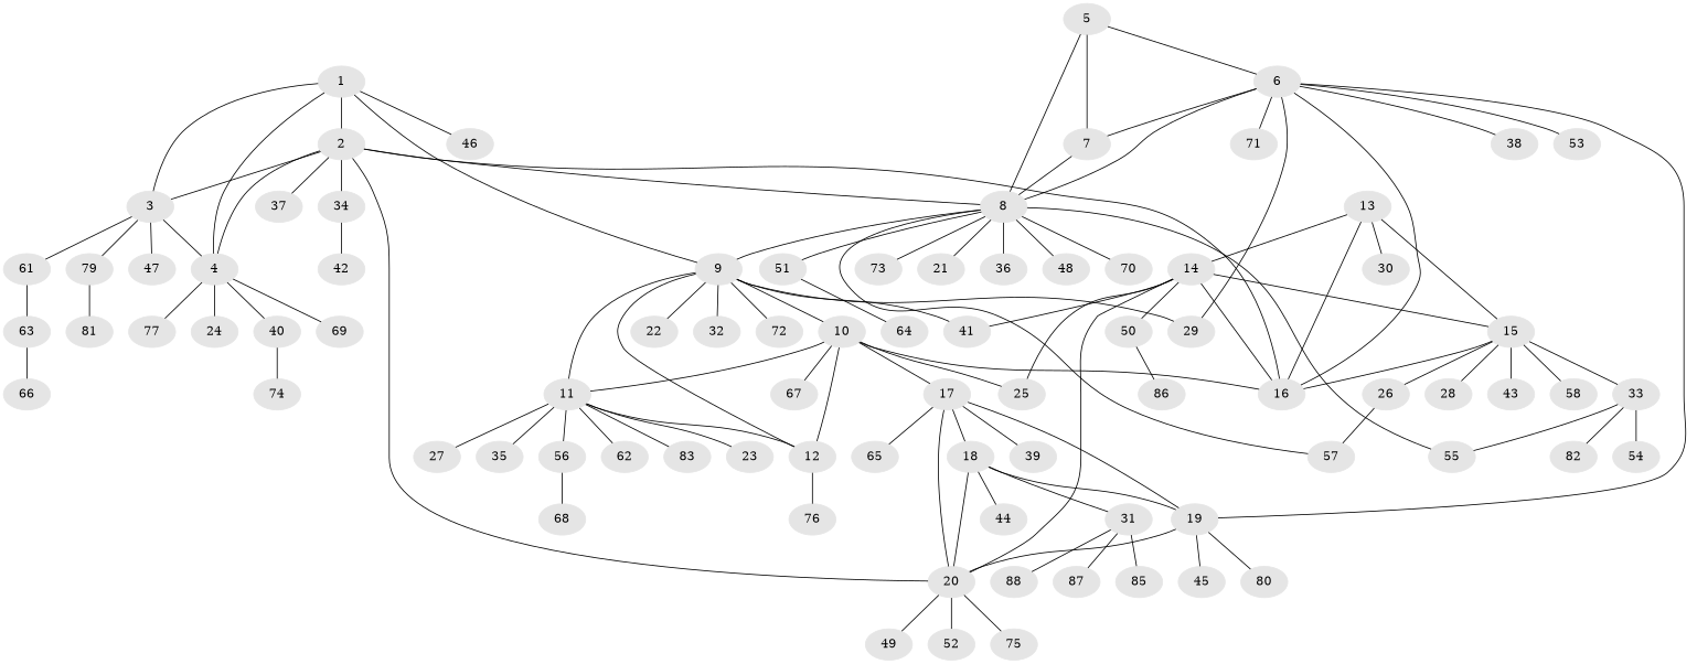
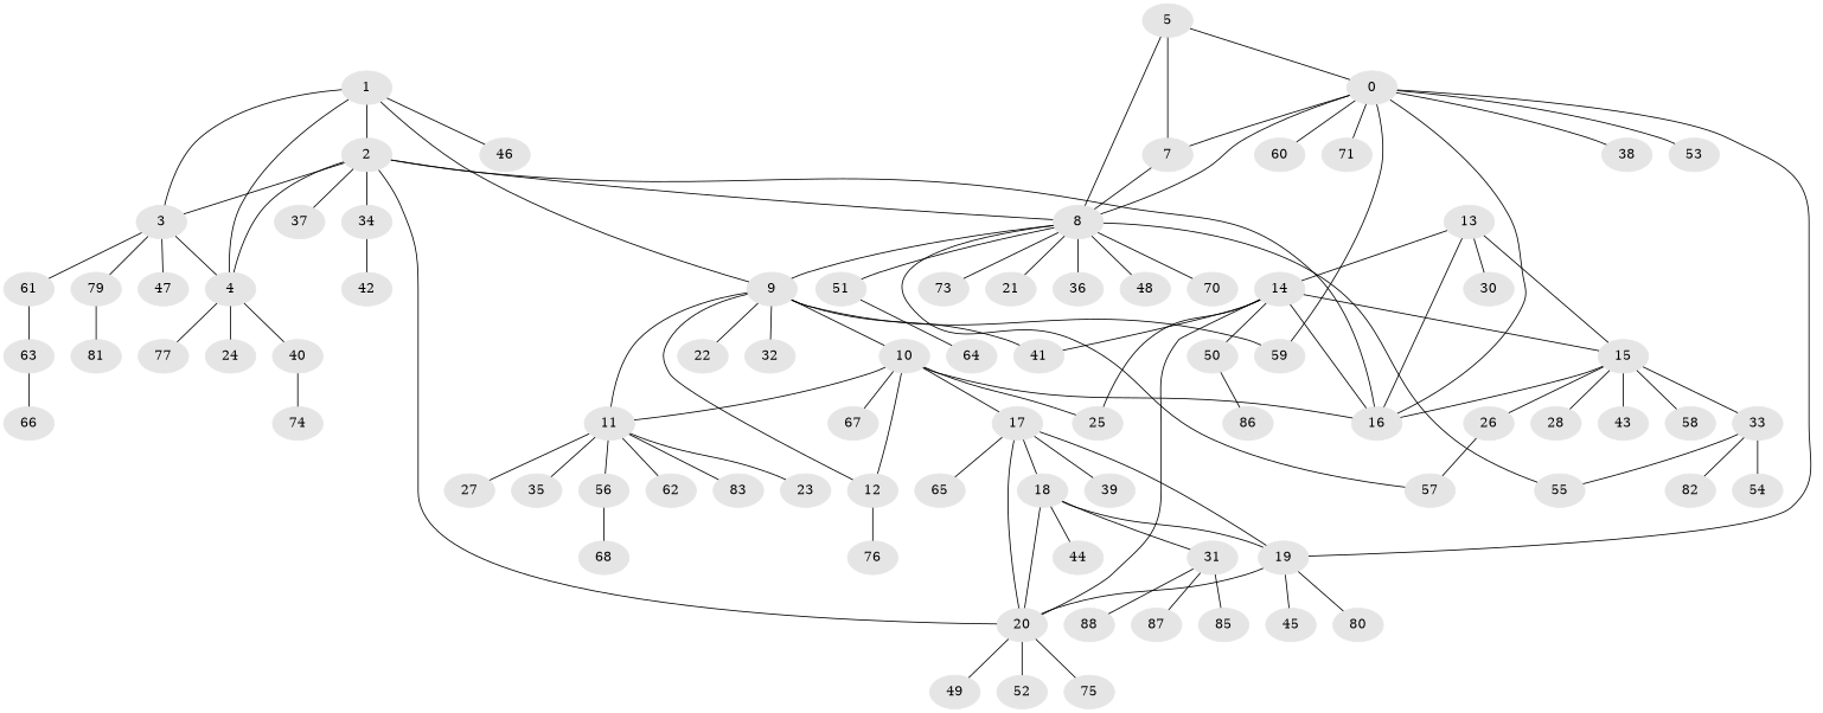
  graph {
    node [color=gray90 style=filled]
    1
    2
    3
    4
    9
    46
    8
    16
    20
    34
    37
    47
    61
    79
    24
    40
-   69
    77
-   29
+   29 [label=59]
    10
    11
    12
    22
    32
    41
-   72
    21
    36
    48
    51
    55
    57
    70
    73
    49
    52
    75
    42
    63
    81
    74
    5
-   6
+   6 [label=0]
    7
    19
    38
    53
+   60
    71
    45
    80
    64
    17
    25
    67
    23
    27
    35
    56
    62
    83
    76
    18
    39
    65
    68
    13
    14
    15
    30
    50
    26
    28
    33
    43
    58
    86
    54
    82
    31
    44
    n82 [label=88]
    n83 [label=87]
    85
    66
    1 -- 2
    1 -- 3
    1 -- 4
    1 -- 9
    1 -- 46
    2 -- 3
    2 -- 4
    2 -- 8
    2 -- 16
    2 -- 20
    2 -- 34
    2 -- 37
    3 -- 4
    3 -- 47
    3 -- 61
    3 -- 79
    4 -- 24
    4 -- 40
-   4 -- 69
    4 -- 77
    9 -- 29
    9 -- 10
    9 -- 11
    9 -- 12
    9 -- 22
    9 -- 32
    9 -- 41
-   9 -- 72
    8 -- 9
    8 -- 21
    8 -- 36
    8 -- 48
    8 -- 51
    8 -- 55
    8 -- 57
    8 -- 70
    8 -- 73
    20 -- 49
    20 -- 52
    20 -- 75
    34 -- 42
    61 -- 63
    79 -- 81
    40 -- 74
    10 -- 16
    10 -- 11
    10 -- 12
    10 -- 17
    10 -- 25
    10 -- 67
-   11 -- 12
    11 -- 23
    11 -- 27
    11 -- 35
    11 -- 56
    11 -- 62
    11 -- 83
    12 -- 76
    51 -- 64
    63 -- 66
    5 -- 8
    5 -- 6
    5 -- 7
    6 -- 8
    6 -- 16
    6 -- 29
    6 -- 7
    6 -- 19
    6 -- 38
    6 -- 53
+   6 -- 60
    6 -- 71
    7 -- 8
    19 -- 20
    19 -- 45
    19 -- 80
    17 -- 20
    17 -- 19
    17 -- 18
    17 -- 39
    17 -- 65
    56 -- 68
    18 -- 20
    18 -- 19
    18 -- 31
    18 -- 44
    13 -- 16
    13 -- 14
    13 -- 15
    13 -- 30
    14 -- 16
    14 -- 20
    14 -- 41
    14 -- 25
    14 -- 15
    14 -- 50
    15 -- 16
    15 -- 26
    15 -- 28
    15 -- 33
    15 -- 43
    15 -- 58
    50 -- 86
    26 -- 57
    33 -- 55
    33 -- 54
    33 -- 82
    31 -- n82
    31 -- n83
    31 -- 85
  }
